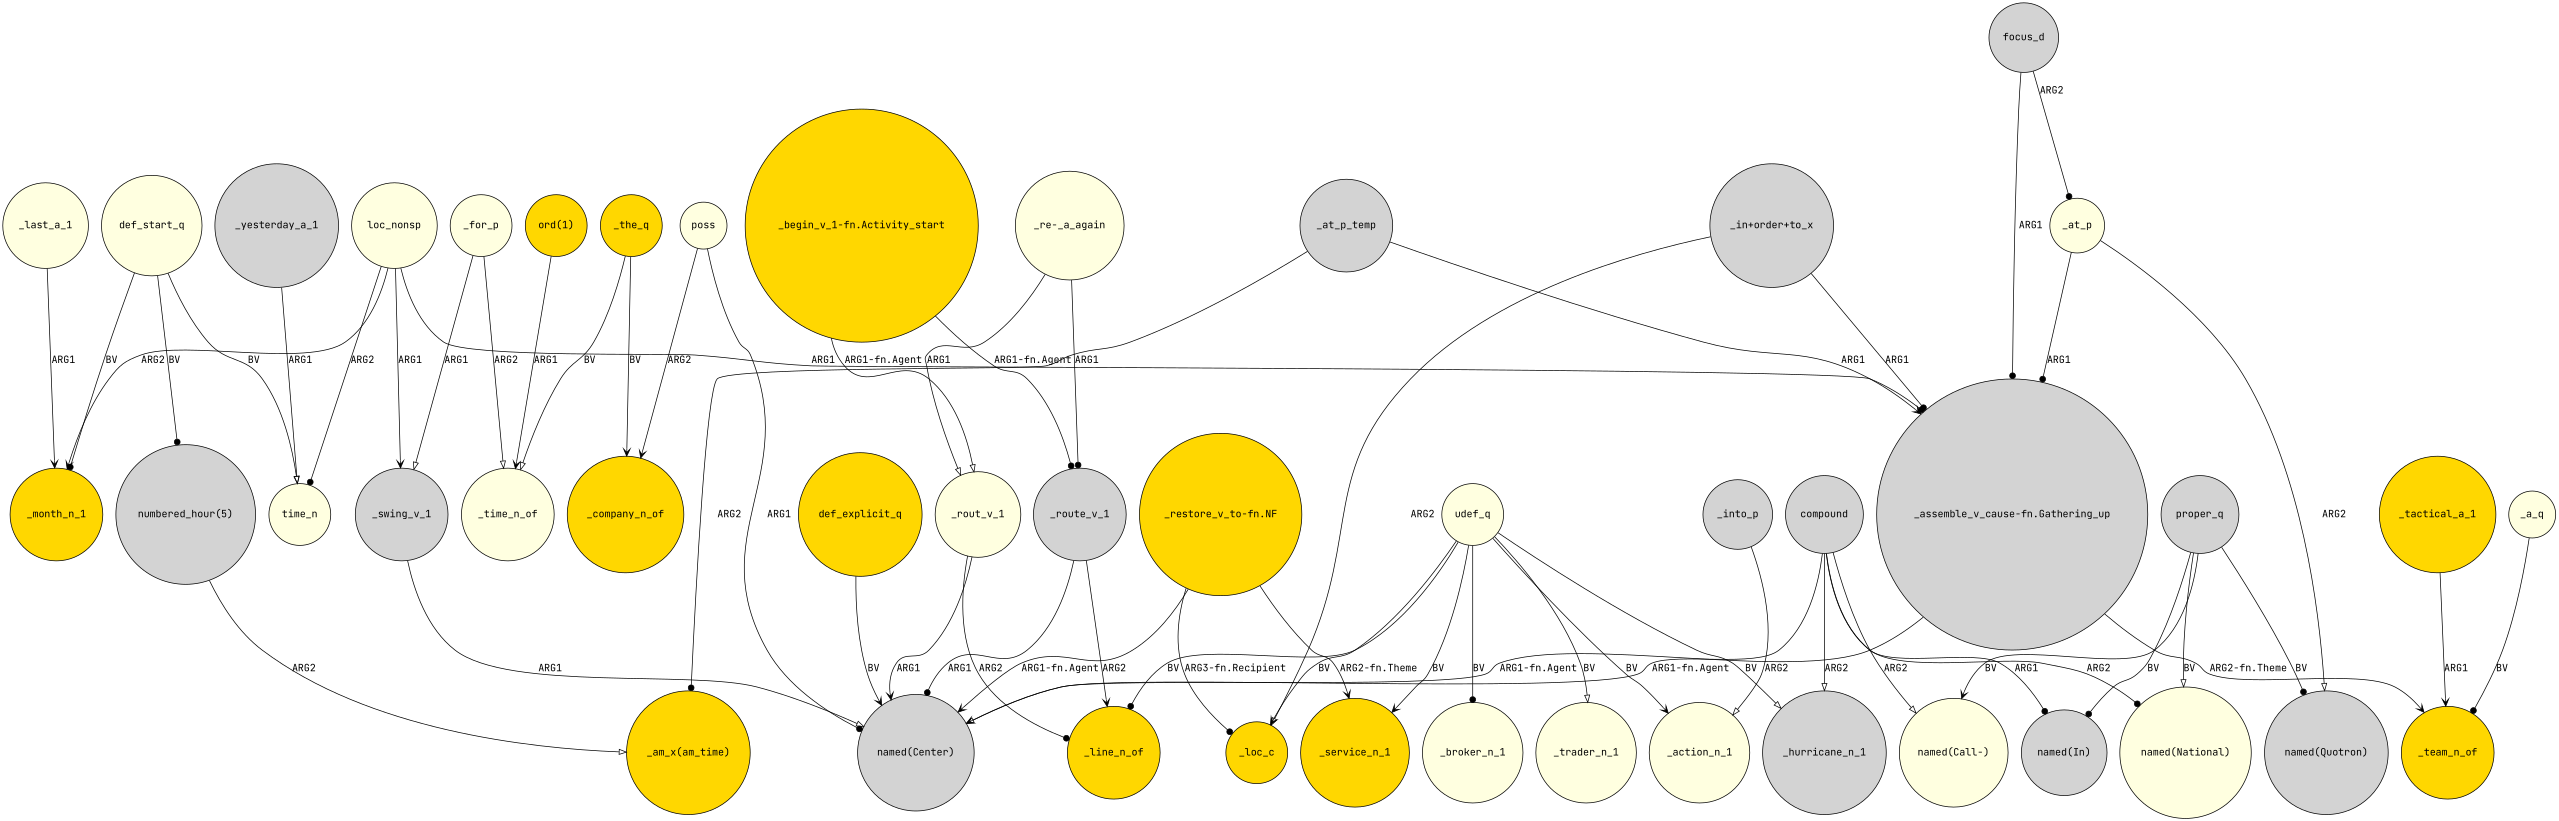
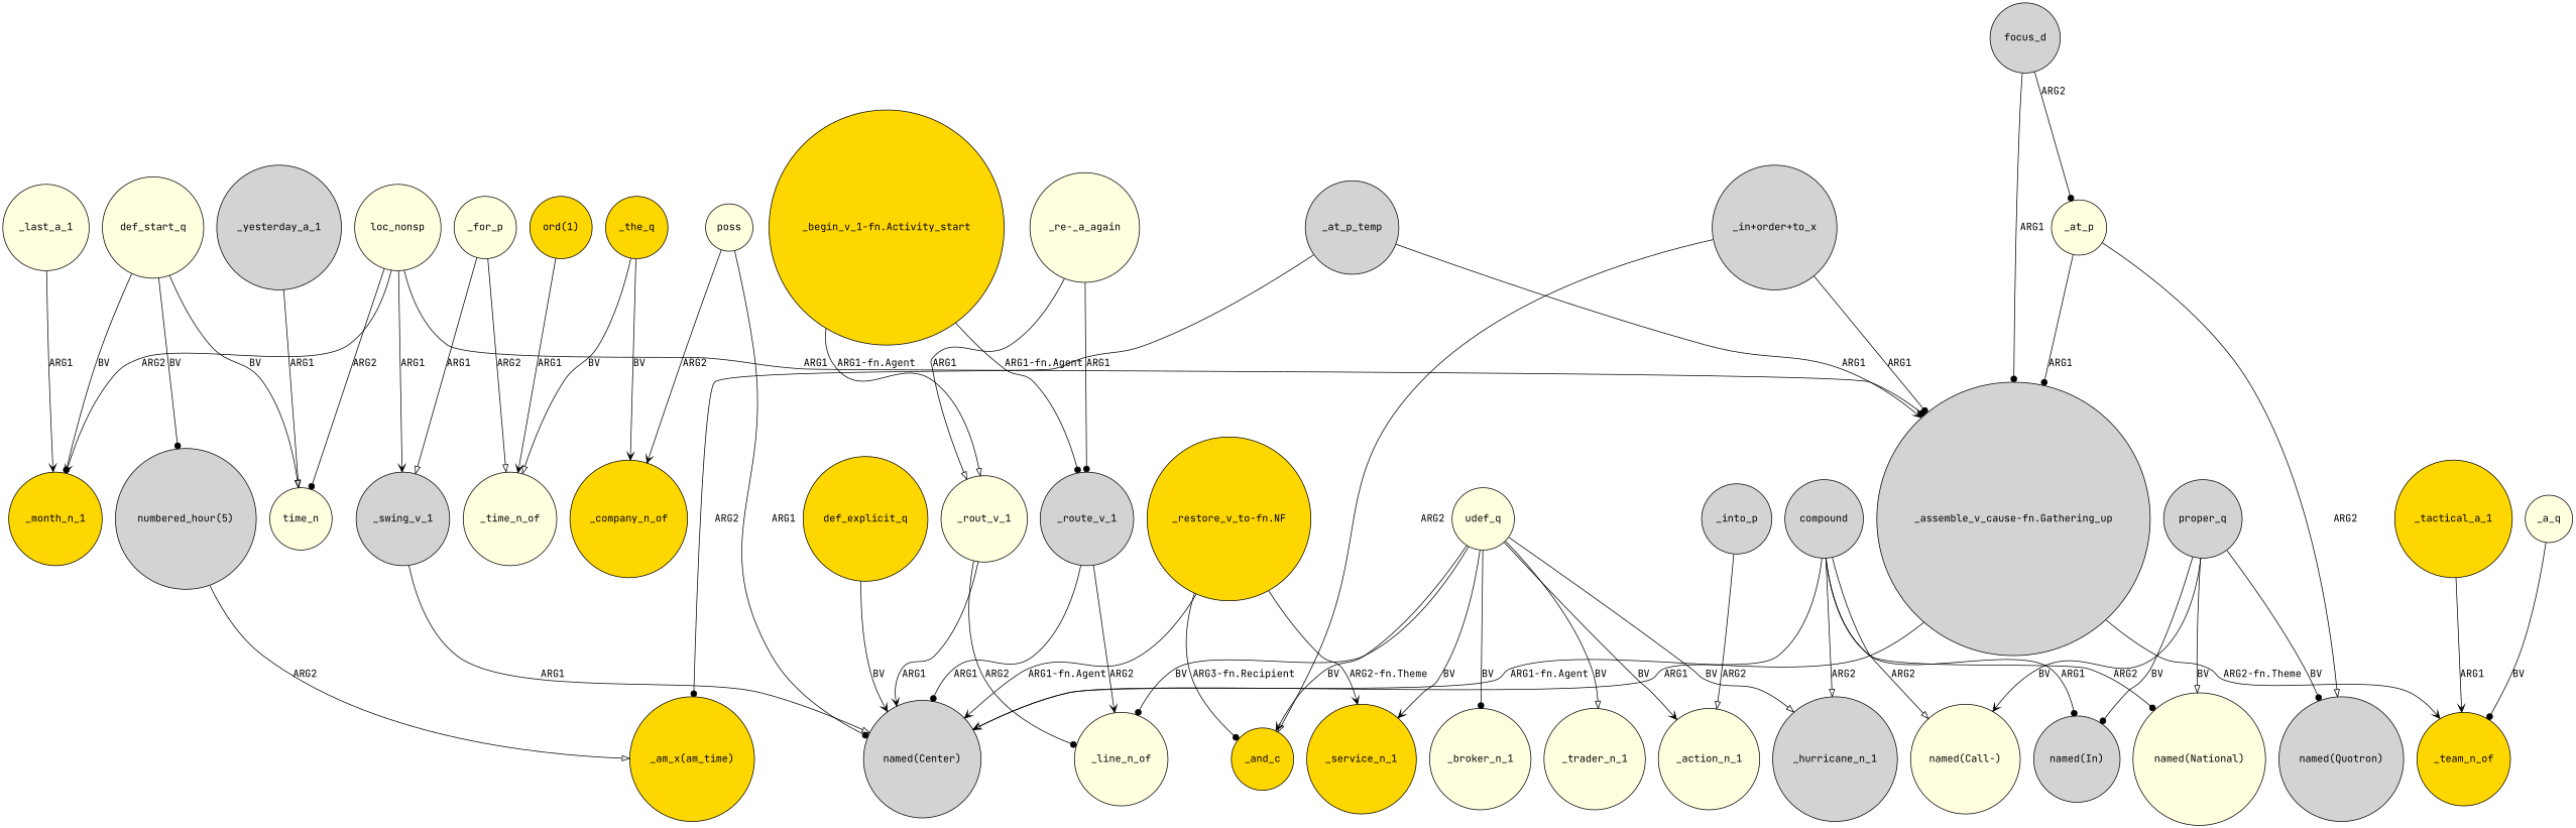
  digraph {
    fontname="JetBrains Mono"
    node [fillcolor=lightyellow fontname="JetBrains Mono" shape=circle style=filled]
    edge [arrowhead=dot fontname="JetBrains Mono"]
    "_assemble_v_cause-fn.Gathering_up" [fillcolor=lightgrey]
    loc_nonsp
    _month_n_1 [fillcolor=gold]
    time_n
    _swing_v_1 [fillcolor=lightgrey]
    "named(Center)" [fillcolor=lightgrey]
    _team_n_of [fillcolor=gold]
    def_explicit_q [fillcolor=gold]
    n9 [label=def_start_q]
    "numbered_hour(5)" [fillcolor=lightgrey]
    "_am_x(am_time)" [fillcolor=gold]
    _yesterday_a_1 [fillcolor=lightgrey]
    _route_v_1 [fillcolor=lightgrey]
-   _line_n_of [fillcolor=gold]
+   _line_n_of
    "_re-_a_again"
    _rout_v_1
    proper_q [fillcolor=lightgrey]
    "named(Quotron)" [fillcolor=lightgrey]
    "named(Call-)"
    "named(In)" [fillcolor=lightgrey]
    "named(National)"
    focus_d [fillcolor=lightgrey]
    _at_p
    "_restore_v_to-fn.NF" [fillcolor=gold]
    _service_n_1 [fillcolor=gold]
-   _and_c [fillcolor=gold label=_loc_c]
+   _and_c [fillcolor=gold]
    compound [fillcolor=lightgrey]
    _hurricane_n_1 [fillcolor=lightgrey]
    udef_q
    _trader_n_1
    _action_n_1
    _broker_n_1
    "_begin_v_1-fn.Activity_start" [fillcolor=gold]
    _a_q
    _tactical_a_1 [fillcolor=gold]
    _for_p
    _time_n_of
    _into_p [fillcolor=lightgrey]
    _the_q [fillcolor=gold]
    _company_n_of [fillcolor=gold]
    poss
    _at_p_temp [fillcolor=lightgrey]
    _last_a_1
    "_in+order+to_x" [fillcolor=lightgrey]
    "ord(1)" [fillcolor=gold]
    "_assemble_v_cause-fn.Gathering_up" -> "named(Center)" [arrowhead=onormal label="ARG1-fn.Agent"]
    "_assemble_v_cause-fn.Gathering_up" -> _team_n_of [arrowhead=vee label="ARG2-fn.Theme"]
    loc_nonsp -> "_assemble_v_cause-fn.Gathering_up" [label=ARG1]
    loc_nonsp -> _month_n_1 [arrowhead=vee label=ARG2]
    loc_nonsp -> time_n [label=ARG2]
    loc_nonsp -> _swing_v_1 [arrowhead=vee label=ARG1]
    _swing_v_1 -> "named(Center)" [arrowhead=onormal label=ARG1]
    def_explicit_q -> "named(Center)" [arrowhead=vee label=BV]
    n9 -> _month_n_1 [label=BV]
    n9 -> time_n [arrowhead=onormal label=BV]
    n9 -> "numbered_hour(5)" [label=BV]
    "numbered_hour(5)" -> "_am_x(am_time)" [arrowhead=onormal label=ARG2]
    _yesterday_a_1 -> time_n [arrowhead=onormal label=ARG1]
    _route_v_1 -> "named(Center)" [label=ARG1]
    _route_v_1 -> _line_n_of [arrowhead=vee label=ARG2]
    "_re-_a_again" -> _route_v_1 [label=ARG1]
    "_re-_a_again" -> _rout_v_1 [arrowhead=onormal label=ARG1]
    _rout_v_1 -> "named(Center)" [arrowhead=vee label=ARG1]
    _rout_v_1 -> _line_n_of [label=ARG2]
    proper_q -> "named(Quotron)" [label=BV]
    proper_q -> "named(Call-)" [arrowhead=vee label=BV]
    proper_q -> "named(In)" [label=BV]
    proper_q -> "named(National)" [arrowhead=onormal label=BV]
    focus_d -> "_assemble_v_cause-fn.Gathering_up" [label=ARG1]
    focus_d -> _at_p [label=ARG2]
    _at_p -> "_assemble_v_cause-fn.Gathering_up" [label=ARG1]
    _at_p -> "named(Quotron)" [arrowhead=onormal label=ARG2]
    "_restore_v_to-fn.NF" -> "named(Center)" [arrowhead=vee label="ARG1-fn.Agent"]
    "_restore_v_to-fn.NF" -> _service_n_1 [arrowhead=vee label="ARG2-fn.Theme"]
    "_restore_v_to-fn.NF" -> _and_c [label="ARG3-fn.Recipient"]
-   compound -> "named(Center)" [arrowhead=vee label="ARG1-fn.Agent"]
+   compound -> "named(Center)" [arrowhead=vee label=ARG1]
    compound -> "named(Call-)" [arrowhead=onormal label=ARG2]
    compound -> "named(In)" [label=ARG1]
    compound -> "named(National)" [label=ARG2]
    compound -> _hurricane_n_1 [arrowhead=onormal label=ARG2]
    udef_q -> _line_n_of [label=BV]
    udef_q -> _service_n_1 [arrowhead=vee label=BV]
    udef_q -> _and_c [arrowhead=vee label=BV]
    udef_q -> _hurricane_n_1 [arrowhead=onormal label=BV]
    udef_q -> _trader_n_1 [arrowhead=onormal label=BV]
    udef_q -> _action_n_1 [arrowhead=vee label=BV]
    udef_q -> _broker_n_1 [label=BV]
    "_begin_v_1-fn.Activity_start" -> _route_v_1 [label="ARG1-fn.Agent"]
    "_begin_v_1-fn.Activity_start" -> _rout_v_1 [arrowhead=onormal label="ARG1-fn.Agent"]
    _a_q -> _team_n_of [label=BV]
    _tactical_a_1 -> _team_n_of [arrowhead=vee label=ARG1]
    _for_p -> _swing_v_1 [arrowhead=onormal label=ARG1]
    _for_p -> _time_n_of [arrowhead=onormal label=ARG2]
    _into_p -> _action_n_1 [arrowhead=onormal label=ARG2]
    _the_q -> _time_n_of [arrowhead=onormal label=BV]
    _the_q -> _company_n_of [arrowhead=vee label=BV]
    poss -> "named(Center)" [label=ARG1]
    poss -> _company_n_of [arrowhead=vee label=ARG2]
    _at_p_temp -> "_assemble_v_cause-fn.Gathering_up" [arrowhead=vee label=ARG1]
    _at_p_temp -> "_am_x(am_time)" [label=ARG2]
    _last_a_1 -> _month_n_1 [arrowhead=vee label=ARG1]
    "_in+order+to_x" -> "_assemble_v_cause-fn.Gathering_up" [label=ARG1]
    "_in+order+to_x" -> _and_c [arrowhead=onormal label=ARG2]
    "ord(1)" -> _time_n_of [arrowhead=vee label=ARG1]
  }
